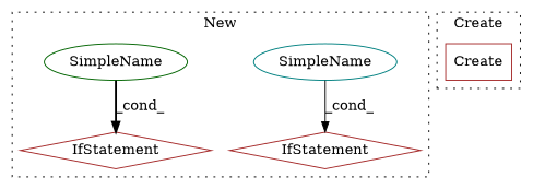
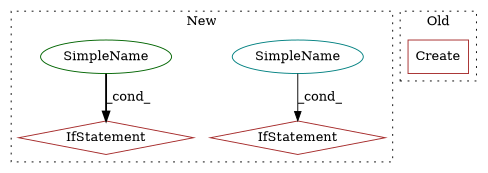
  digraph {
    node [a=25 l=5 shape=diamond color=brown]
    edge [arrowhead=normal]
    n1 [l=50 label=IfStatement s=5735]
    n2 [l=57 label=IfStatement s=5437]
    n3 [a=42 label=SimpleName s=5780 shape=ellipse color=teal]
    n4 [a=42 label=SimpleName s=5489 shape=ellipse color=darkgreen]
    n5 [a=32 l=8 label=Create s=5606 shape=box]
    subgraph cluster_1 {
      label=New
      style=dotted
      n1
      n2
      n3
      n4
    }
    subgraph cluster_2 {
-     label=Create
+     label=Old
      style=dotted
      n5
    }
    n3 -> n1 [label=_cond_ style=solid]
    n4 -> n2 [label=_cond_ style=bold]
  }
